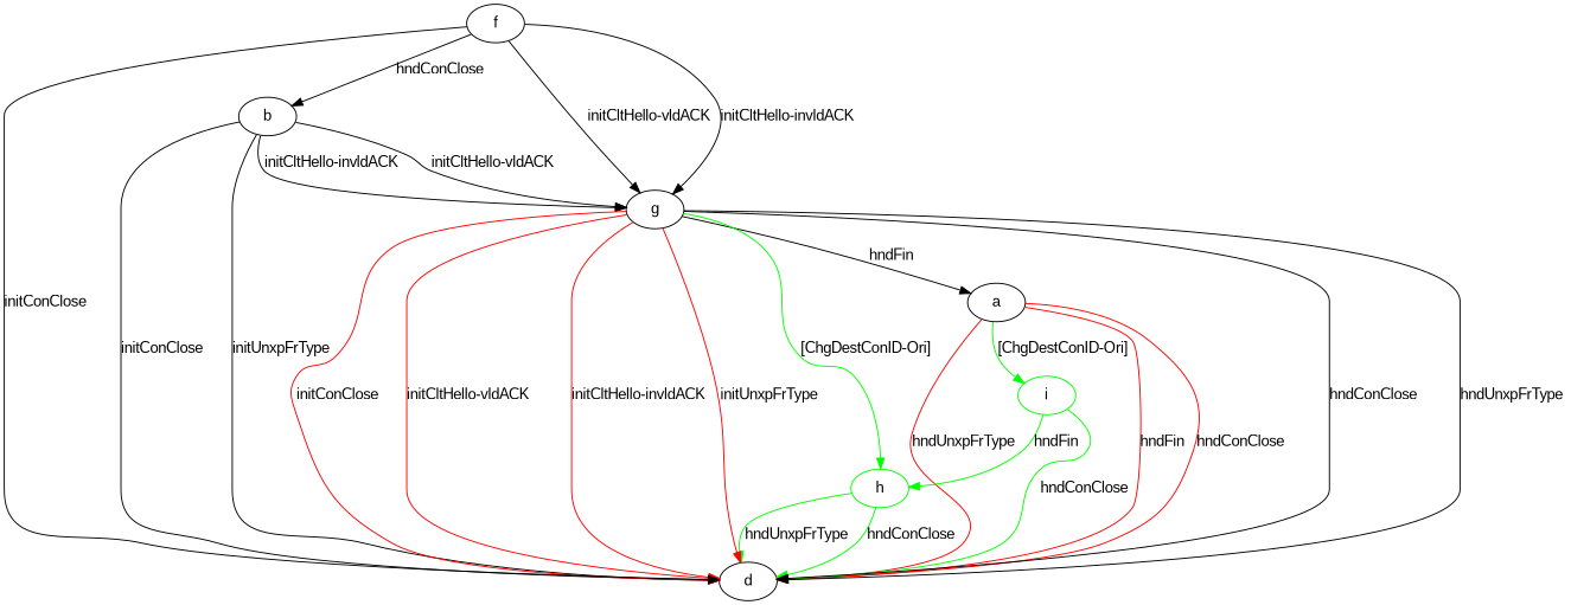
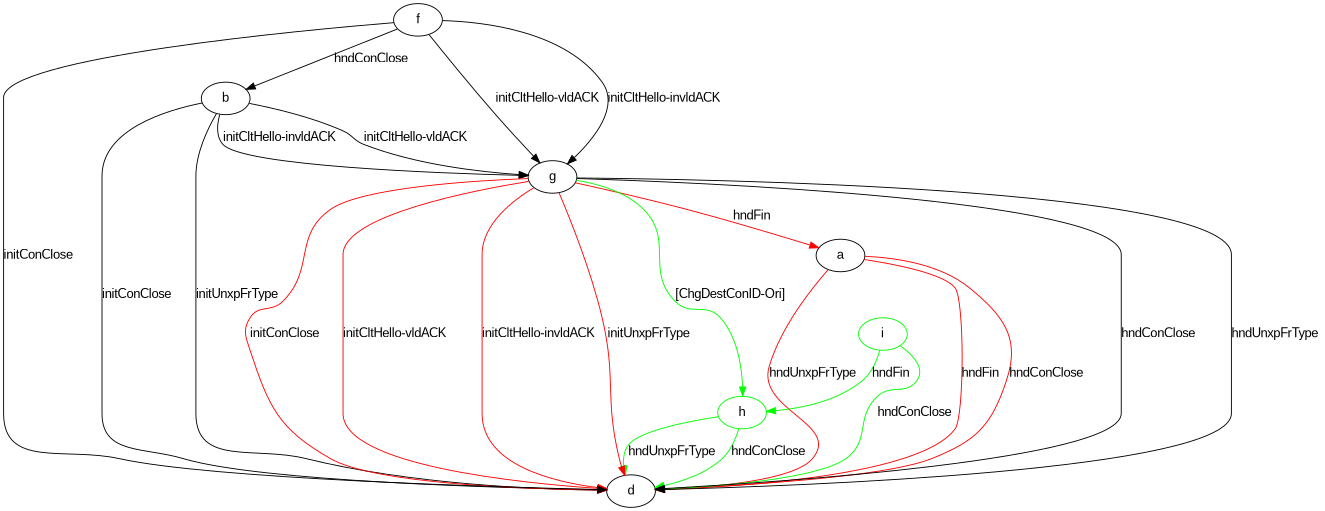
  digraph {
    fontname="Liberation Sans"
    node [fontname="Liberation Sans"]
    edge [fontname="Liberation Sans"]
    a
    d
    i [color=green]
    h [color=green]
    b
    g
    f
    a -> d [color=red label="hndFin "]
    a -> d [color=red label="hndConClose "]
    a -> d [color=red label="hndUnxpFrType "]
-   a -> i [color=green label="[ChgDestConID-Ori] "]
    i -> d [color=green label="hndConClose "]
    i -> h [color=green label="hndFin "]
    h -> d [color=green label="hndConClose "]
    h -> d [color=green label="hndUnxpFrType "]
    b -> d [label="initConClose "]
    b -> d [label="initUnxpFrType "]
    b -> g [label="initCltHello-vldACK "]
    b -> g [label="initCltHello-invldACK "]
-   g -> a [label="hndFin "]
+   g -> a [label="hndFin " color=red]
    g -> d [label="hndConClose "]
    g -> d [label="hndUnxpFrType "]
    g -> d [color=red label="initConClose "]
    g -> d [color=red label="initCltHello-vldACK "]
    g -> d [color=red label="initCltHello-invldACK "]
    g -> d [color=red label="initUnxpFrType "]
    g -> h [color=green label="[ChgDestConID-Ori] "]
    f -> d [label="initConClose "]
    f -> b [label="hndConClose "]
    f -> g [label="initCltHello-vldACK "]
    f -> g [label="initCltHello-invldACK "]
  }
